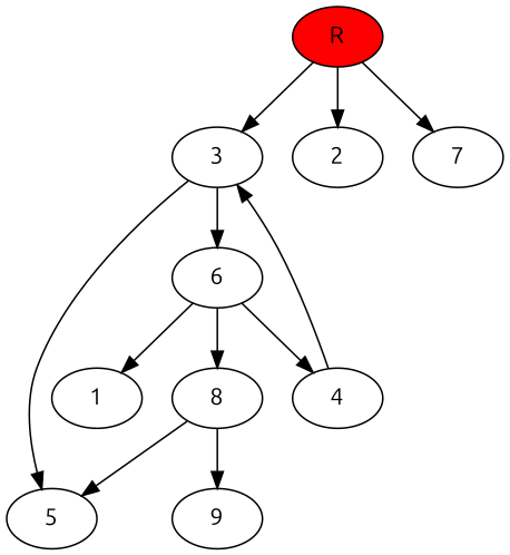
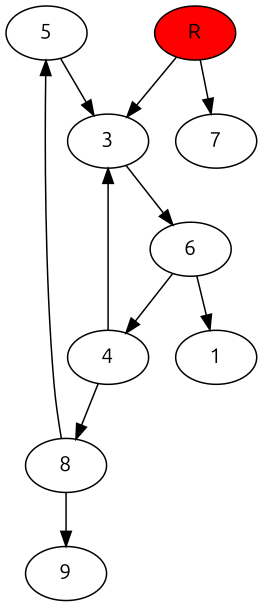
  digraph {
    fontname=Ubuntu
    node [fontname=Ubuntu]
    edge [fontname=Ubuntu]
    5
    3
    6
    1
    4
    8
    9
    R [fillcolor="#ff0000" style=filled]
-   2
    7
-   3 -> 5
+   5 -> 3
    3 -> 6
    6 -> 1
    6 -> 4
-   6 -> 8
+   4 -> 8
    4 -> 3
    8 -> 5
    8 -> 9
    R -> 3
-   R -> 2
    R -> 7
  }
